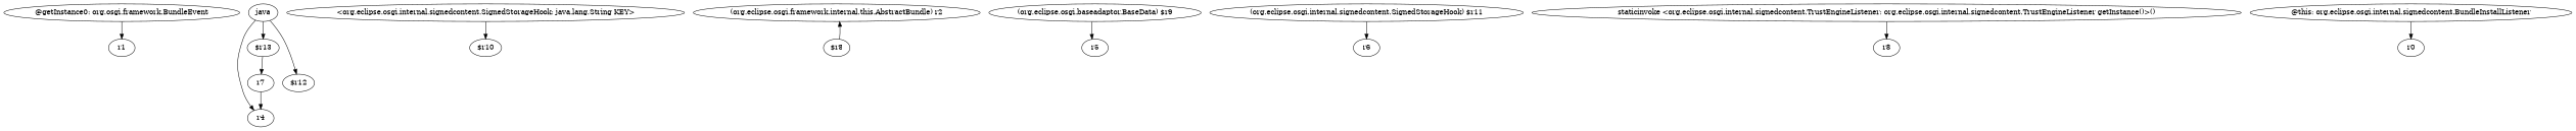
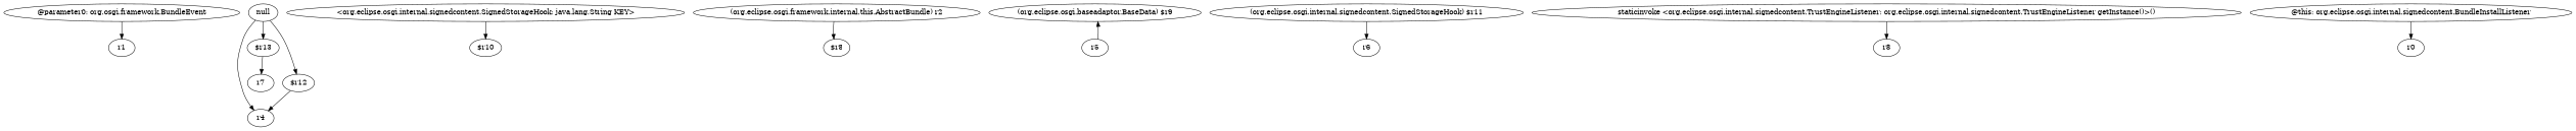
  digraph {
-   n1 [label="@getInstance0: org.osgi.framework.BundleEvent"]
+   n1 [label="@parameter0: org.osgi.framework.BundleEvent"]
    n2 [label=r1]
-   n3 [label=java]
+   n3 [label=null]
    n4 [label=r4]
    n5 [label="$r13"]
    n6 [label="$r12"]
    n7 [label=r7]
    n8 [label="<org.eclipse.osgi.internal.signedcontent.SignedStorageHook: java.lang.String KEY>"]
    n9 [label="$r10"]
    n10 [label="(org.eclipse.osgi.framework.internal.this.AbstractBundle) r2"]
    n11 [label="$r8"]
    n12 [label="(org.eclipse.osgi.baseadaptor.BaseData) $r9"]
    n13 [label=r5]
    n14 [label="(org.eclipse.osgi.internal.signedcontent.SignedStorageHook) $r11"]
    n15 [label=r6]
    n16 [label="staticinvoke <org.eclipse.osgi.internal.signedcontent.TrustEngineListener: org.eclipse.osgi.internal.signedcontent.TrustEngineListener getInstance()>()"]
    n17 [label=r8]
    n18 [label="@this: org.eclipse.osgi.internal.signedcontent.BundleInstallListener"]
    n19 [label=r0]
    n1 -> n2
    n3 -> n4
    n3 -> n5
    n3 -> n6
    n5 -> n7
-   n7 -> n4
+   n6 -> n4
    n8 -> n9
-   n11 -> n10
-   n12 -> n13
+   n10 -> n11
+   n13 -> n12
    n14 -> n15
    n16 -> n17
    n18 -> n19
  }
